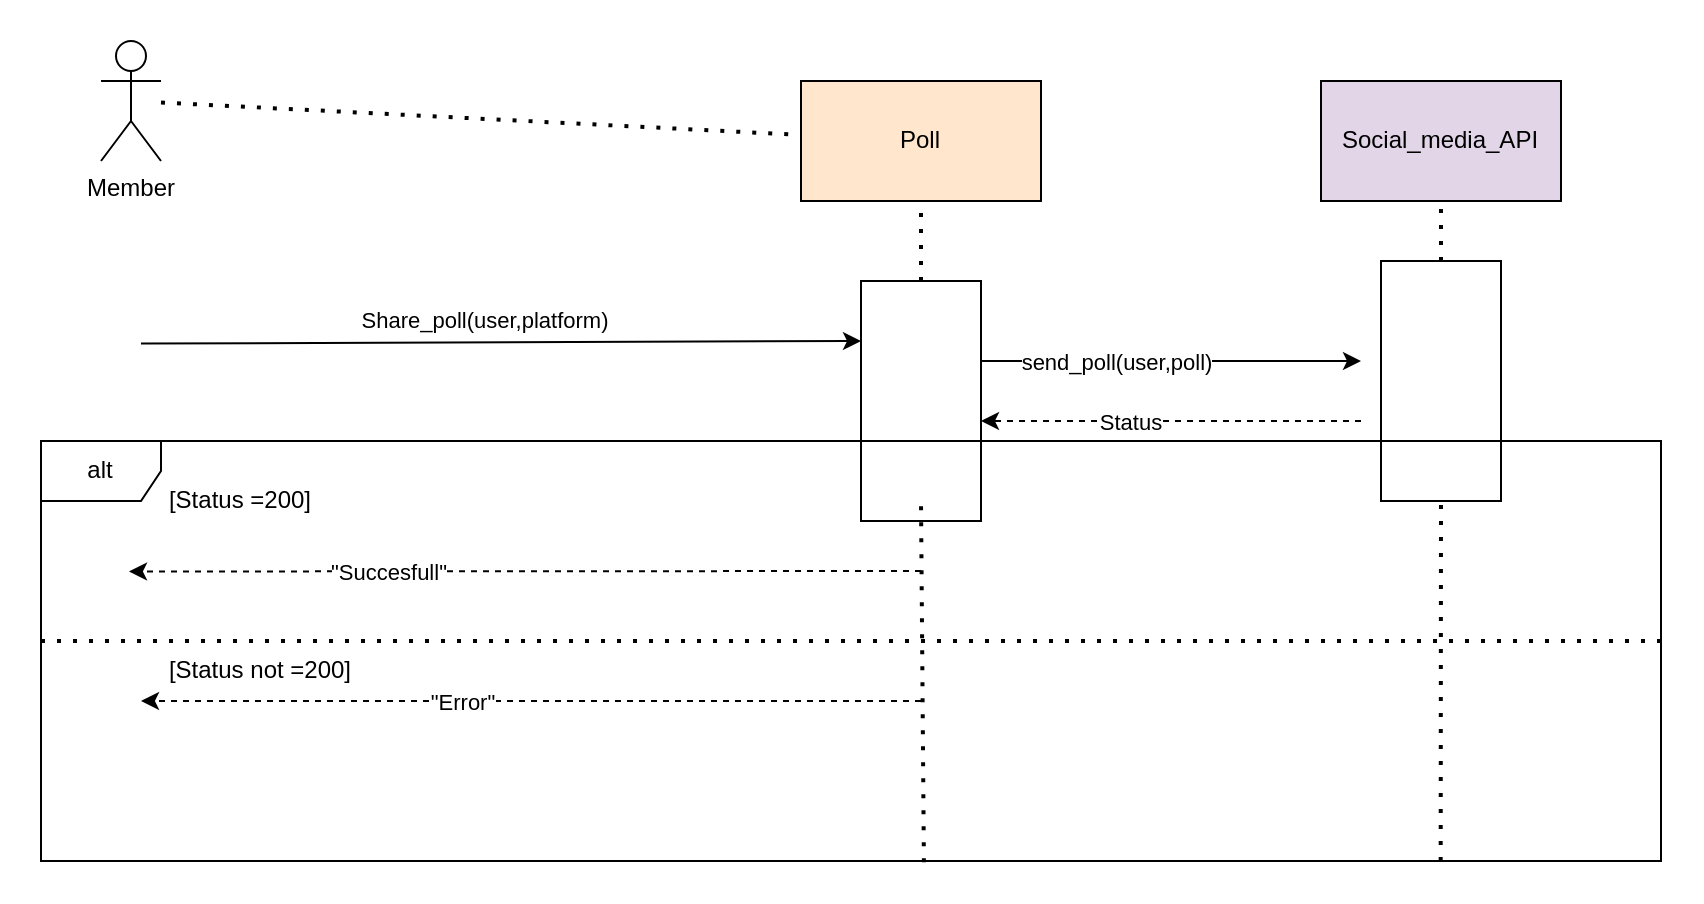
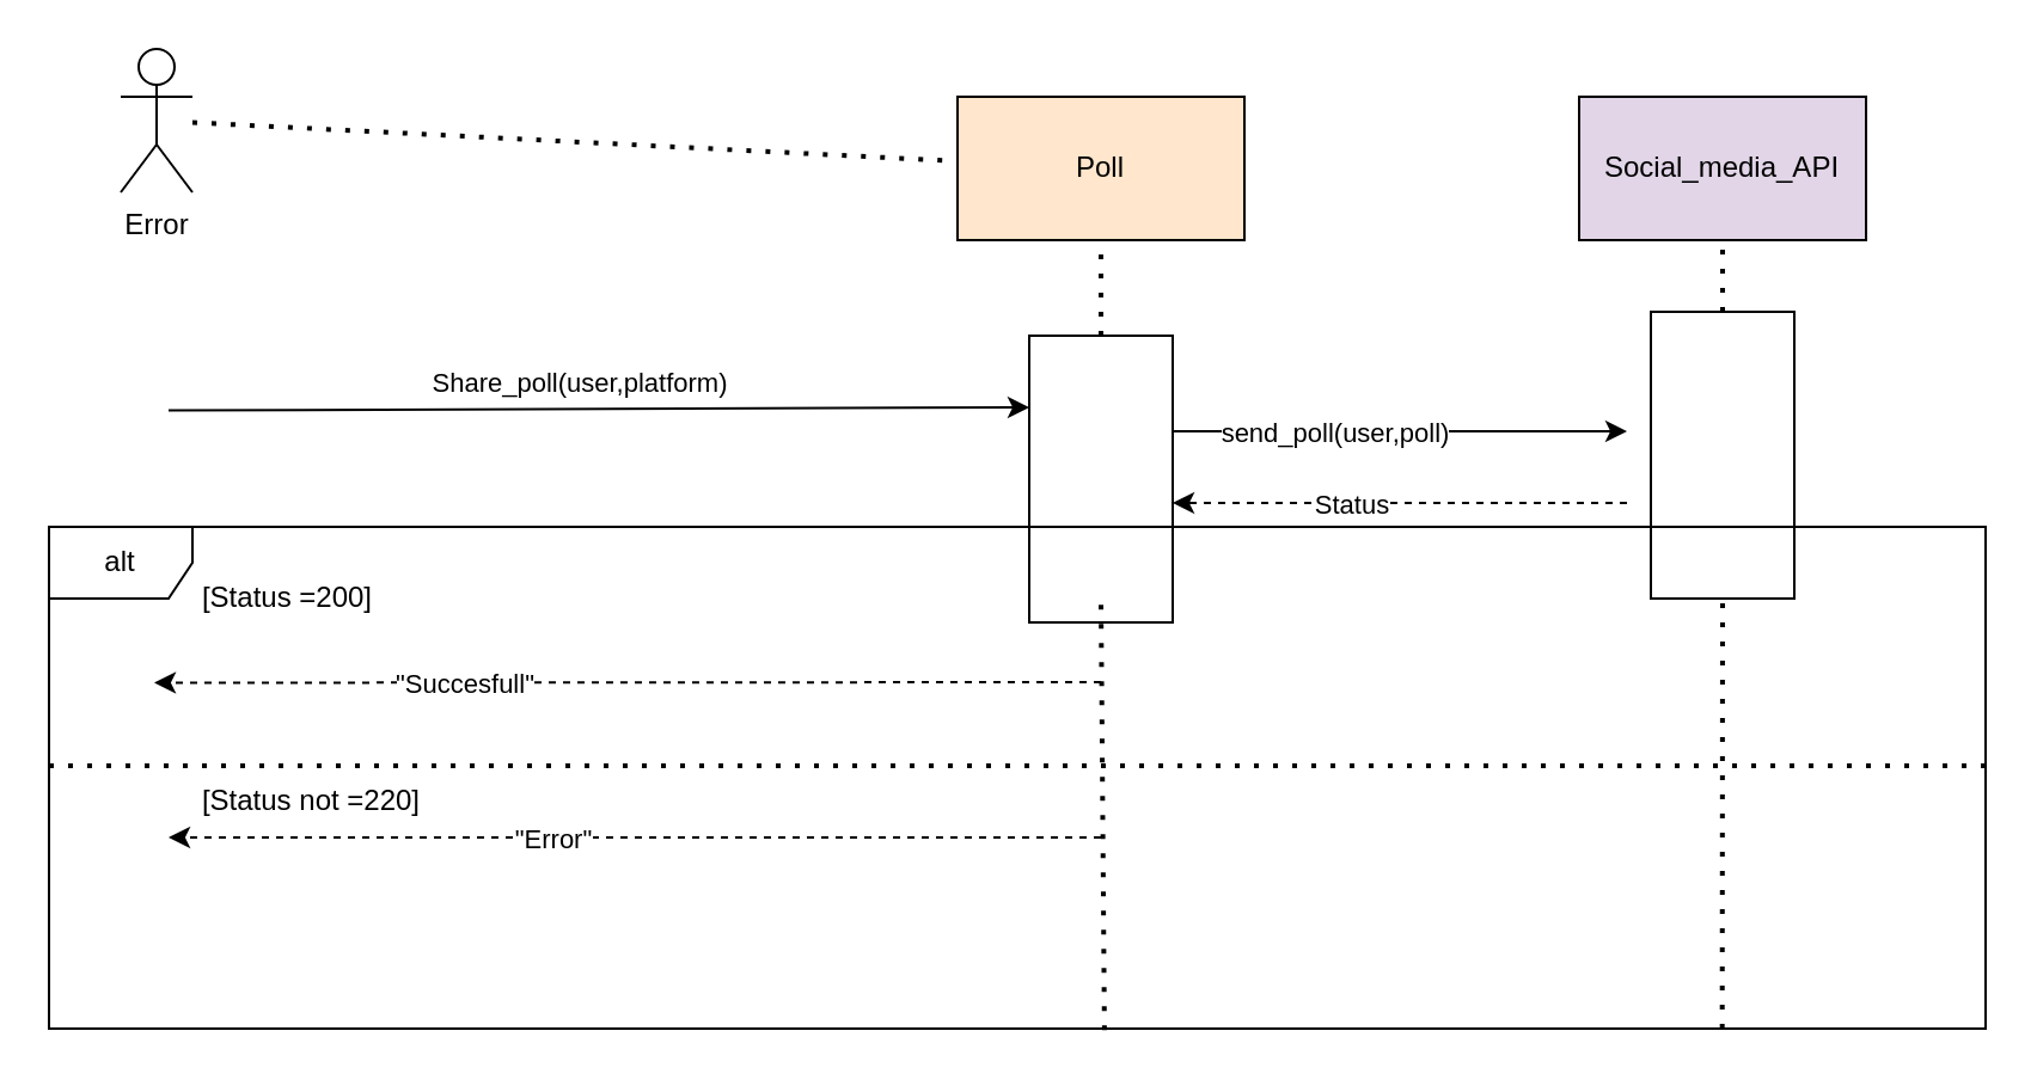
  <mxCell id="0" />
  <mxCell id="1" parent="0" />
  <mxCell id="2" value="Poll" style="rounded=0;whiteSpace=wrap;html=1;fillColor=#ffe6cc;" vertex="1" parent="1"><mxGeometry x="400" y="40" width="120" height="60" as="geometry" /></mxCell>
  <mxCell id="3" value="" style="rounded=0;whiteSpace=wrap;html=1;rotation=-90;" vertex="1" parent="1"><mxGeometry x="400" y="170" width="120" height="60" as="geometry" /></mxCell>
- <mxCell id="4" value="Member" style="shape=umlActor;verticalLabelPosition=bottom;verticalAlign=top;html=1;outlineConnect=0;" vertex="1" parent="1"><mxGeometry x="50" y="20" width="30" height="60" as="geometry" /></mxCell>
+ <mxCell id="4" value="Error" style="shape=umlActor;verticalLabelPosition=bottom;verticalAlign=top;html=1;outlineConnect=0;" vertex="1" parent="1"><mxGeometry x="50" y="20" width="30" height="60" as="geometry" /></mxCell>
  <mxCell id="5" value="" style="endArrow=classic;html=1;rounded=0;entryX=0.75;entryY=0;entryDx=0;entryDy=0;" edge="1" parent="1" target="3"><mxGeometry width="50" height="50" relative="1" as="geometry"><mxPoint x="70" y="171.28" as="sourcePoint" /><mxPoint x="176.28" y="170" as="targetPoint" /></mxGeometry></mxCell>
  <mxCell id="6" value="Share_poll(user,platform)" style="edgeLabel;html=1;align=center;verticalAlign=middle;resizable=0;points=[];" vertex="1" connectable="0" parent="5"><mxGeometry x="-0.291" y="-1" relative="1" as="geometry"><mxPoint x="43" y="-12" as="offset" /></mxGeometry></mxCell>
  <mxCell id="7" value="Social_media_API" style="rounded=0;whiteSpace=wrap;html=1;fillColor=#e1d5e7;" vertex="1" parent="1"><mxGeometry x="660" y="40" width="120" height="60" as="geometry" /></mxCell>
  <mxCell id="8" value="" style="rounded=0;whiteSpace=wrap;html=1;rotation=-90;" vertex="1" parent="1"><mxGeometry x="660" y="160" width="120" height="60" as="geometry" /></mxCell>
  <mxCell id="9" value="" style="endArrow=classic;html=1;rounded=0;" edge="1" parent="1"><mxGeometry width="50" height="50" relative="1" as="geometry"><mxPoint x="490" y="180" as="sourcePoint" /><mxPoint x="680" y="180" as="targetPoint" /></mxGeometry></mxCell>
  <mxCell id="10" value="send_poll(user,poll)" style="edgeLabel;html=1;align=center;verticalAlign=middle;resizable=0;points=[];" vertex="1" connectable="0" parent="9"><mxGeometry x="-0.296" relative="1" as="geometry"><mxPoint as="offset" /></mxGeometry></mxCell>
  <mxCell id="11" value="" style="endArrow=classic;html=1;rounded=0;entryX=0.25;entryY=1;entryDx=0;entryDy=0;dashed=1;" edge="1" parent="1"><mxGeometry width="50" height="50" relative="1" as="geometry"><mxPoint x="680" y="210" as="sourcePoint" /><mxPoint x="490" y="210" as="targetPoint" /></mxGeometry></mxCell>
  <mxCell id="12" value="Status" style="edgeLabel;html=1;align=center;verticalAlign=middle;resizable=0;points=[];" vertex="1" connectable="0" parent="11"><mxGeometry x="0.224" y="3" relative="1" as="geometry"><mxPoint y="-3" as="offset" /></mxGeometry></mxCell>
  <mxCell id="13" value="" style="endArrow=classic;html=1;rounded=0;dashed=1;" edge="1" parent="1"><mxGeometry width="50" height="50" relative="1" as="geometry"><mxPoint x="460" y="285" as="sourcePoint" /><mxPoint x="64" y="285.24" as="targetPoint" /><Array as="points" /></mxGeometry></mxCell>
  <mxCell id="14" value="&quot;Succesfull&quot;" style="edgeLabel;html=1;align=center;verticalAlign=middle;resizable=0;points=[];" vertex="1" connectable="0" parent="13"><mxGeometry x="0.476" relative="1" as="geometry"><mxPoint x="25" as="offset" /></mxGeometry></mxCell>
  <mxCell id="15" value="" style="endArrow=none;dashed=1;html=1;dashPattern=1 3;strokeWidth=2;rounded=0;exitX=1;exitY=0.5;exitDx=0;exitDy=0;" edge="1" parent="1" source="3"><mxGeometry width="50" height="50" relative="1" as="geometry"><mxPoint x="410" y="150" as="sourcePoint" /><mxPoint x="460" y="100" as="targetPoint" /></mxGeometry></mxCell>
  <mxCell id="16" value="" style="endArrow=none;dashed=1;html=1;dashPattern=1 3;strokeWidth=2;rounded=0;exitX=1;exitY=0.5;exitDx=0;exitDy=0;" edge="1" parent="1" source="8"><mxGeometry width="50" height="50" relative="1" as="geometry"><mxPoint x="670" y="150" as="sourcePoint" /><mxPoint x="720" y="100" as="targetPoint" /></mxGeometry></mxCell>
  <mxCell id="17" value="" style="endArrow=none;dashed=1;html=1;dashPattern=1 3;strokeWidth=2;rounded=0;exitX=0.545;exitY=1.003;exitDx=0;exitDy=0;exitPerimeter=0;" edge="1" parent="1" source="20"><mxGeometry width="50" height="50" relative="1" as="geometry"><mxPoint x="460" y="320" as="sourcePoint" /><mxPoint x="460" y="250" as="targetPoint" /></mxGeometry></mxCell>
  <mxCell id="18" value="" style="endArrow=none;dashed=1;html=1;dashPattern=1 3;strokeWidth=2;rounded=0;exitX=0.864;exitY=1;exitDx=0;exitDy=0;exitPerimeter=0;" edge="1" parent="1" source="20"><mxGeometry width="50" height="50" relative="1" as="geometry"><mxPoint x="720" y="310" as="sourcePoint" /><mxPoint x="720" y="250" as="targetPoint" /></mxGeometry></mxCell>
  <mxCell id="19" value="" style="endArrow=none;dashed=1;html=1;dashPattern=1 3;strokeWidth=2;rounded=0;" edge="1" parent="1" source="4" target="2"><mxGeometry width="50" height="50" relative="1" as="geometry"><mxPoint x="50" y="340" as="sourcePoint" /><mxPoint x="50" y="110" as="targetPoint" /></mxGeometry></mxCell>
  <mxCell id="20" value="alt" style="shape=umlFrame;whiteSpace=wrap;html=1;pointerEvents=0;" vertex="1" parent="1"><mxGeometry x="20" y="220" width="810" height="210" as="geometry" /></mxCell>
  <mxCell id="21" value="" style="endArrow=classic;html=1;rounded=0;dashed=1;" edge="1" parent="1"><mxGeometry width="50" height="50" relative="1" as="geometry"><mxPoint x="460" y="350" as="sourcePoint" /><mxPoint x="70" y="350" as="targetPoint" /></mxGeometry></mxCell>
  <mxCell id="22" value="&quot;Error&quot;" style="edgeLabel;html=1;align=center;verticalAlign=middle;resizable=0;points=[];" vertex="1" connectable="0" parent="21"><mxGeometry x="-0.374" y="1" relative="1" as="geometry"><mxPoint x="-108" y="-1" as="offset" /></mxGeometry></mxCell>
  <mxCell id="23" value="" style="endArrow=none;dashed=1;html=1;dashPattern=1 3;strokeWidth=2;rounded=0;" edge="1" parent="1" target="20"><mxGeometry width="50" height="50" relative="1" as="geometry"><mxPoint x="20" y="320" as="sourcePoint" /><mxPoint x="70" y="270" as="targetPoint" /><Array as="points"><mxPoint x="830" y="320" /></Array></mxGeometry></mxCell>
  <mxCell id="24" value="[Status =200]" style="text;html=1;strokeColor=none;fillColor=none;align=center;verticalAlign=middle;whiteSpace=wrap;rounded=0;" vertex="1" parent="1"><mxGeometry x="80" y="235" width="80" height="30" as="geometry" /></mxCell>
- <mxCell id="25" value="[Status not =200]" style="text;html=1;strokeColor=none;fillColor=none;align=center;verticalAlign=middle;whiteSpace=wrap;rounded=0;" vertex="1" parent="1"><mxGeometry x="75" y="320" width="110" height="30" as="geometry" /></mxCell>
+ <mxCell id="25" value="[Status not =220]" style="text;html=1;strokeColor=none;fillColor=none;align=center;verticalAlign=middle;whiteSpace=wrap;rounded=0;" vertex="1" parent="1"><mxGeometry x="75" y="320" width="110" height="30" as="geometry" /></mxCell>
